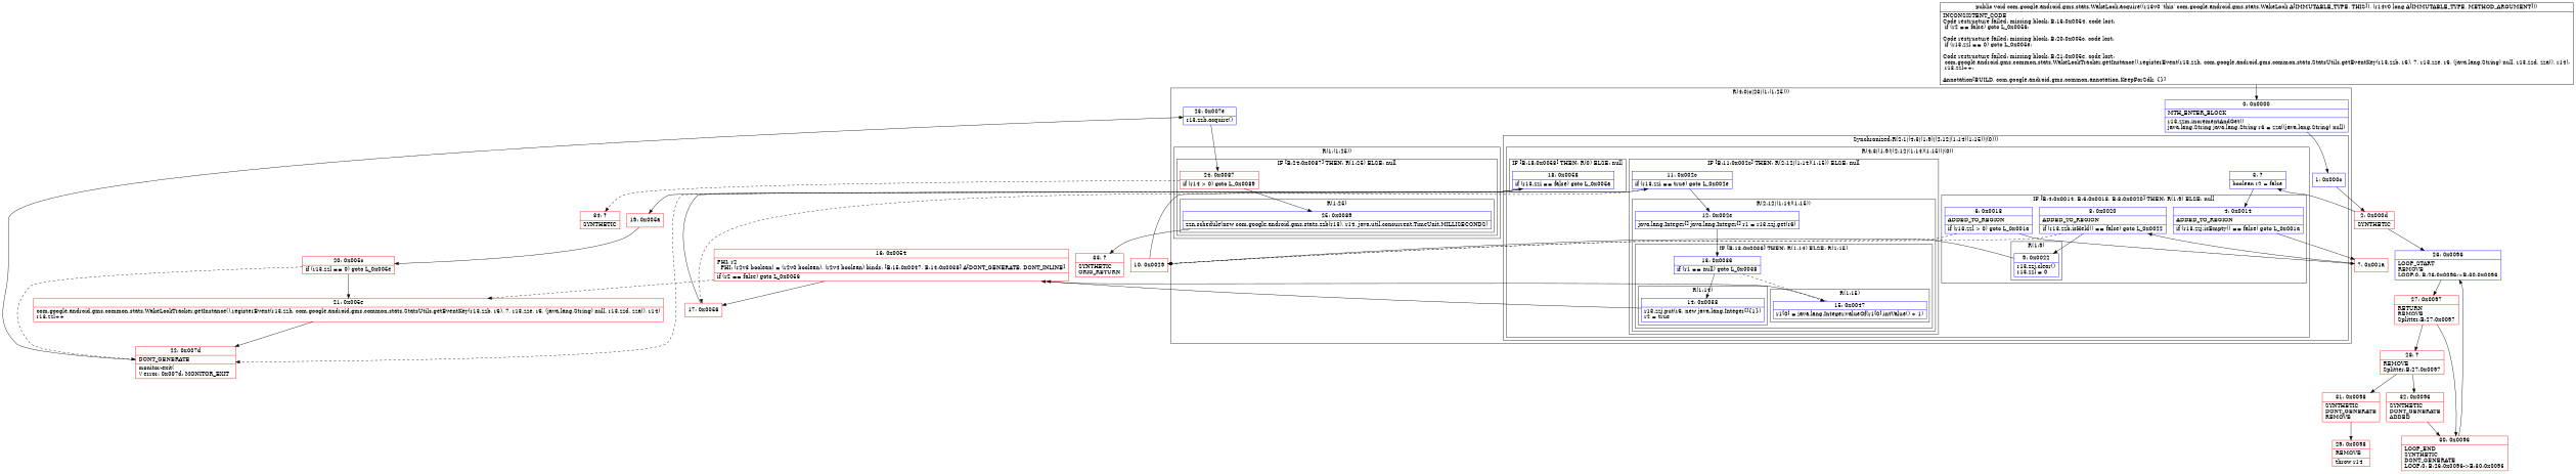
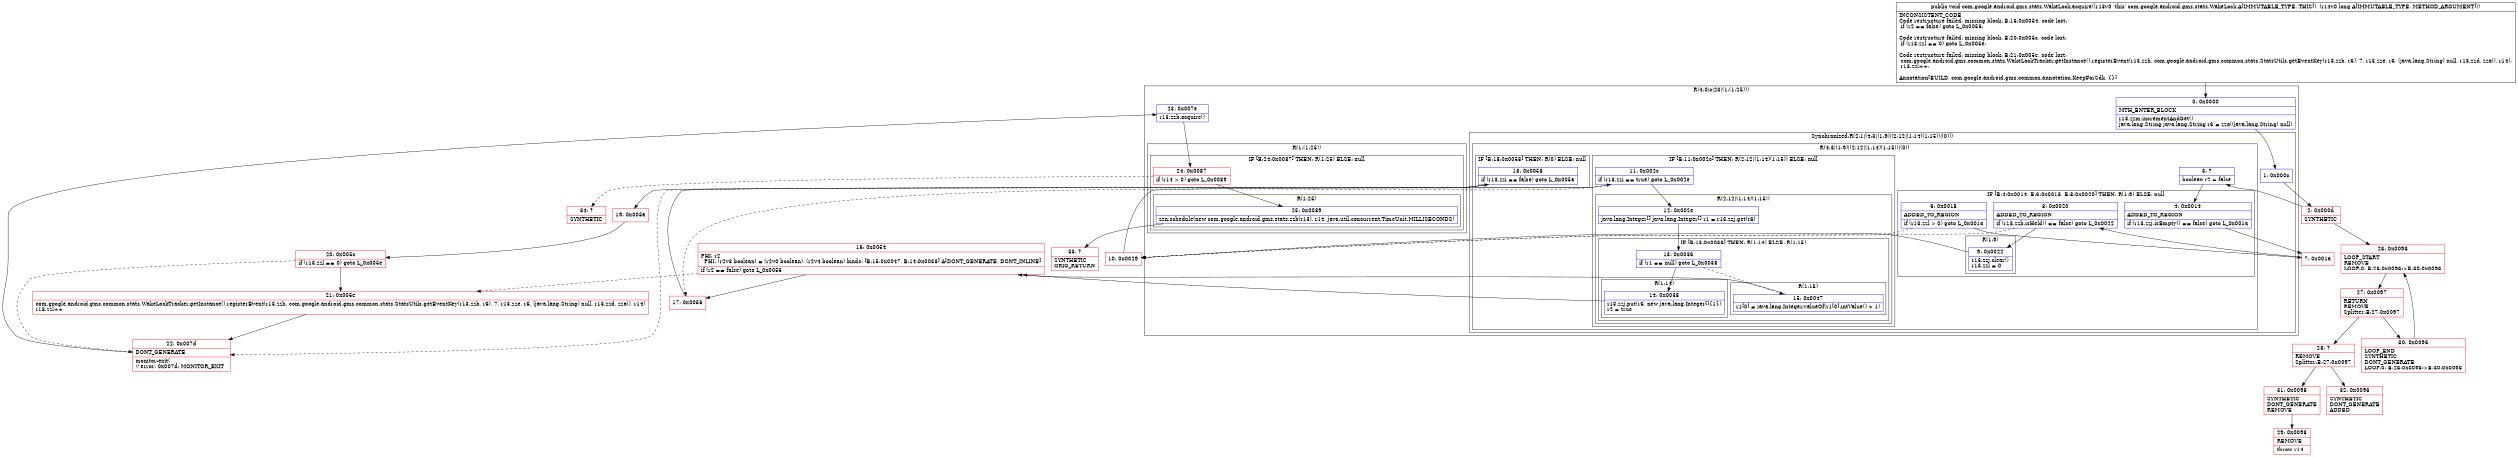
  digraph {
    node [color=red shape=record]
    n1 [color=blue label="{9\:\ 0x0022|r13.zzj.clear()\lr13.zzl = 0\l}"]
    n2 [color=blue label="{4\:\ 0x0014|ADDED_TO_REGION\l|if (r13.zzj.isEmpty() == false) goto L_0x001a\l}"]
    n3 [color=blue label="{6\:\ 0x0018|ADDED_TO_REGION\l|if (r13.zzl \> 0) goto L_0x001a\l}"]
    n4 [color=blue label="{8\:\ 0x0020|ADDED_TO_REGION\l|if (r13.zzb.isHeld() == false) goto L_0x0022\l}"]
    n5 [color=blue label="{14\:\ 0x0038|r13.zzj.put(r6, new java.lang.Integer[]\{1\})\lr2 = true\l}"]
    n6 [color=blue label="{15\:\ 0x0047|r1[0] = java.lang.Integer.valueOf(r1[0].intValue() + 1)\l}"]
    n7 [color=blue label="{13\:\ 0x0036|if (r1 == null) goto L_0x0038\l}"]
    n8 [color=blue label="{12\:\ 0x002e|java.lang.Integer[] java.lang.Integer[] r1 = r13.zzj.get(r6)\l}"]
    n9 [color=blue label="{11\:\ 0x002c|if (r13.zzi == true) goto L_0x002e\l}"]
    n10 [color=blue label="{18\:\ 0x0058|if (r13.zzi == false) goto L_0x005a\l}"]
    n11 [color=blue label="{3\:\ ?|boolean r2 = false\l}"]
    n12 [color=blue label="{1\:\ 0x000c}"]
    n13 [color=blue label="{25\:\ 0x0089|zzn.schedule(new com.google.android.gms.stats.zzb(r13), r14, java.util.concurrent.TimeUnit.MILLISECONDS)\l}"]
    n14 [label="{24\:\ 0x0087|if (r14 \> 0) goto L_0x0089\l}"]
    n15 [color=blue label="{0\:\ 0x0000|MTH_ENTER_BLOCK\l|r13.zzm.incrementAndGet()\ljava.lang.String java.lang.String r6 = zza((java.lang.String) null)\l}"]
    n16 [color=blue label="{23\:\ 0x007e|r13.zzb.acquire()\l}"]
    n17 [label="{10\:\ 0x0029}"]
    n18 [label="{7\:\ 0x001a}"]
    n19 [label="{16\:\ 0x0054|PHI: r2 \l  PHI: (r2v3 boolean) = (r2v0 boolean), (r2v4 boolean) binds: [B:15:0x0047, B:14:0x0038] A[DONT_GENERATE, DONT_INLINE]\l|if (r2 == false) goto L_0x0056\l}"]
    n20 [label="{17\:\ 0x0056}"]
    n21 [label="{19\:\ 0x005a}"]
    n22 [label="{22\:\ 0x007d|DONT_GENERATE\l|monitor\-exit(\l\/\/ error: 0x007d: MONITOR_EXIT  \l}"]
    n23 [label="{2\:\ 0x000d|SYNTHETIC\l}"]
    n24 [label="{33\:\ ?|SYNTHETIC\lORIG_RETURN\l}"]
    n25 [label="{34\:\ ?|SYNTHETIC\l}"]
-   n26 [color=blue label="{26\:\ 0x0096|LOOP_START\lREMOVE\lLOOP:0: B:26:0x0096\-\>B:30:0x0096\l}"]
+   n26 [label="{26\:\ 0x0096|LOOP_START\lREMOVE\lLOOP:0: B:26:0x0096\-\>B:30:0x0096\l}"]
    n27 [label="{21\:\ 0x005e|com.google.android.gms.common.stats.WakeLockTracker.getInstance().registerEvent(r13.zzh, com.google.android.gms.common.stats.StatsUtils.getEventKey(r13.zzb, r6), 7, r13.zze, r6, (java.lang.String) null, r13.zzd, zza(), r14)\lr13.zzl++\l}"]
    n28 [label="{20\:\ 0x005c|if (r13.zzl == 0) goto L_0x005e\l}"]
    n29 [label="{27\:\ 0x0097|RETURN\lREMOVE\lSplitter:B:27:0x0097\l}"]
    n30 [label="{28\:\ ?|REMOVE\lSplitter:B:27:0x0097\l}"]
    n31 [label="{30\:\ 0x0096|LOOP_END\lSYNTHETIC\lDONT_GENERATE\lLOOP:0: B:26:0x0096\-\>B:30:0x0096\l}"]
    n32 [label="{31\:\ 0x0098|SYNTHETIC\lDONT_GENERATE\lREMOVE\l}"]
    n33 [label="{32\:\ 0x0096|SYNTHETIC\lDONT_GENERATE\lADDED\l}"]
    n34 [label="{29\:\ 0x0098|REMOVE\l|throw r14\l}"]
    n35 [label="{public void com.google.android.gms.stats.WakeLock.acquire((r13v0 'this' com.google.android.gms.stats.WakeLock A[IMMUTABLE_TYPE, THIS]), (r14v0 long A[IMMUTABLE_TYPE, METHOD_ARGUMENT]))  | INCONSISTENT_CODE\lCode restructure failed: missing block: B:16:0x0054, code lost:\l    if (r2 == false) goto L_0x0056;\l\lCode restructure failed: missing block: B:20:0x005c, code lost:\l    if (r13.zzl == 0) goto L_0x005e;\l\lCode restructure failed: missing block: B:21:0x005e, code lost:\l    com.google.android.gms.common.stats.WakeLockTracker.getInstance().registerEvent(r13.zzh, com.google.android.gms.common.stats.StatsUtils.getEventKey(r13.zzb, r6), 7, r13.zze, r6, (java.lang.String) null, r13.zzd, zza(), r14);\l    r13.zzl++;\l\lAnnotation[BUILD, com.google.android.gms.common.annotation.KeepForSdk, \{\}]\l}" color=""]
    subgraph cluster_1 {
      label="R(4:0|c|23|(1:(1:25)))"
      n15
      n16
      subgraph cluster_2 {
        label="Synchronized:R(2:1|(4:3|(1:9)|(2:12|(1:14)(1:15))|(0)))"
        n12
        subgraph cluster_3 {
          label="R(4:3|(1:9)|(2:12|(1:14)(1:15))|(0))"
          n11
          subgraph cluster_4 {
            label="IF [B:4:0x0014, B:6:0x0018, B:8:0x0020] THEN: R(1:9) ELSE: null"
            n2
            n3
            n4
            subgraph cluster_5 {
              label="R(1:9)"
              n1
            }
          }
          subgraph cluster_6 {
            label="IF [B:11:0x002c] THEN: R(2:12|(1:14)(1:15)) ELSE: null"
            n9
            subgraph cluster_7 {
              label="R(2:12|(1:14)(1:15))"
              n8
              subgraph cluster_8 {
                label="IF [B:13:0x0036] THEN: R(1:14) ELSE: R(1:15)"
                n7
                subgraph cluster_9 {
                  label="R(1:14)"
                  n5
                }
                subgraph cluster_10 {
                  label="R(1:15)"
                  n6
                }
              }
            }
          }
          subgraph cluster_11 {
            label="IF [B:18:0x0058] THEN: R(0) ELSE: null"
            n10
            subgraph cluster_12 {
              label="R(0)"
            }
          }
        }
      }
      subgraph cluster_13 {
        label="R(1:(1:25))"
        subgraph cluster_14 {
          label="IF [B:24:0x0087] THEN: R(1:25) ELSE: null"
          n14
          subgraph cluster_15 {
            label="R(1:25)"
            n13
          }
        }
      }
    }
    n1 -> n17
    n2 -> n18
    n3 -> n17 [style=dashed]
    n3 -> n18
    n4 -> n1
    n4 -> n17 [style=dashed]
    n5 -> n19
    n6 -> n19
    n7 -> n5
    n7 -> n6 [style=dashed]
    n8 -> n7
    n9 -> n8
    n9 -> n20 [style=dashed]
    n10 -> n21
    n10 -> n22 [style=dashed]
    n11 -> n2
    n12 -> n23
    n13 -> n24
    n14 -> n13
    n14 -> n25 [style=dashed]
    n15 -> n12
    n16 -> n14
    n17 -> n9
    n18 -> n4
    n19 -> n20
    n19 -> n27 [style=dashed]
    n20 -> n10
    n21 -> n28
    n22 -> n16
    n23 -> n11
    n23 -> n26
    n26 -> n29
    n27 -> n22
    n28 -> n22 [style=dashed]
    n28 -> n27
    n29 -> n30
    n29 -> n31
    n30 -> n32
    n30 -> n33
    n31 -> n26
    n32 -> n34
-   n33 -> n31
    n35 -> n15
  }
